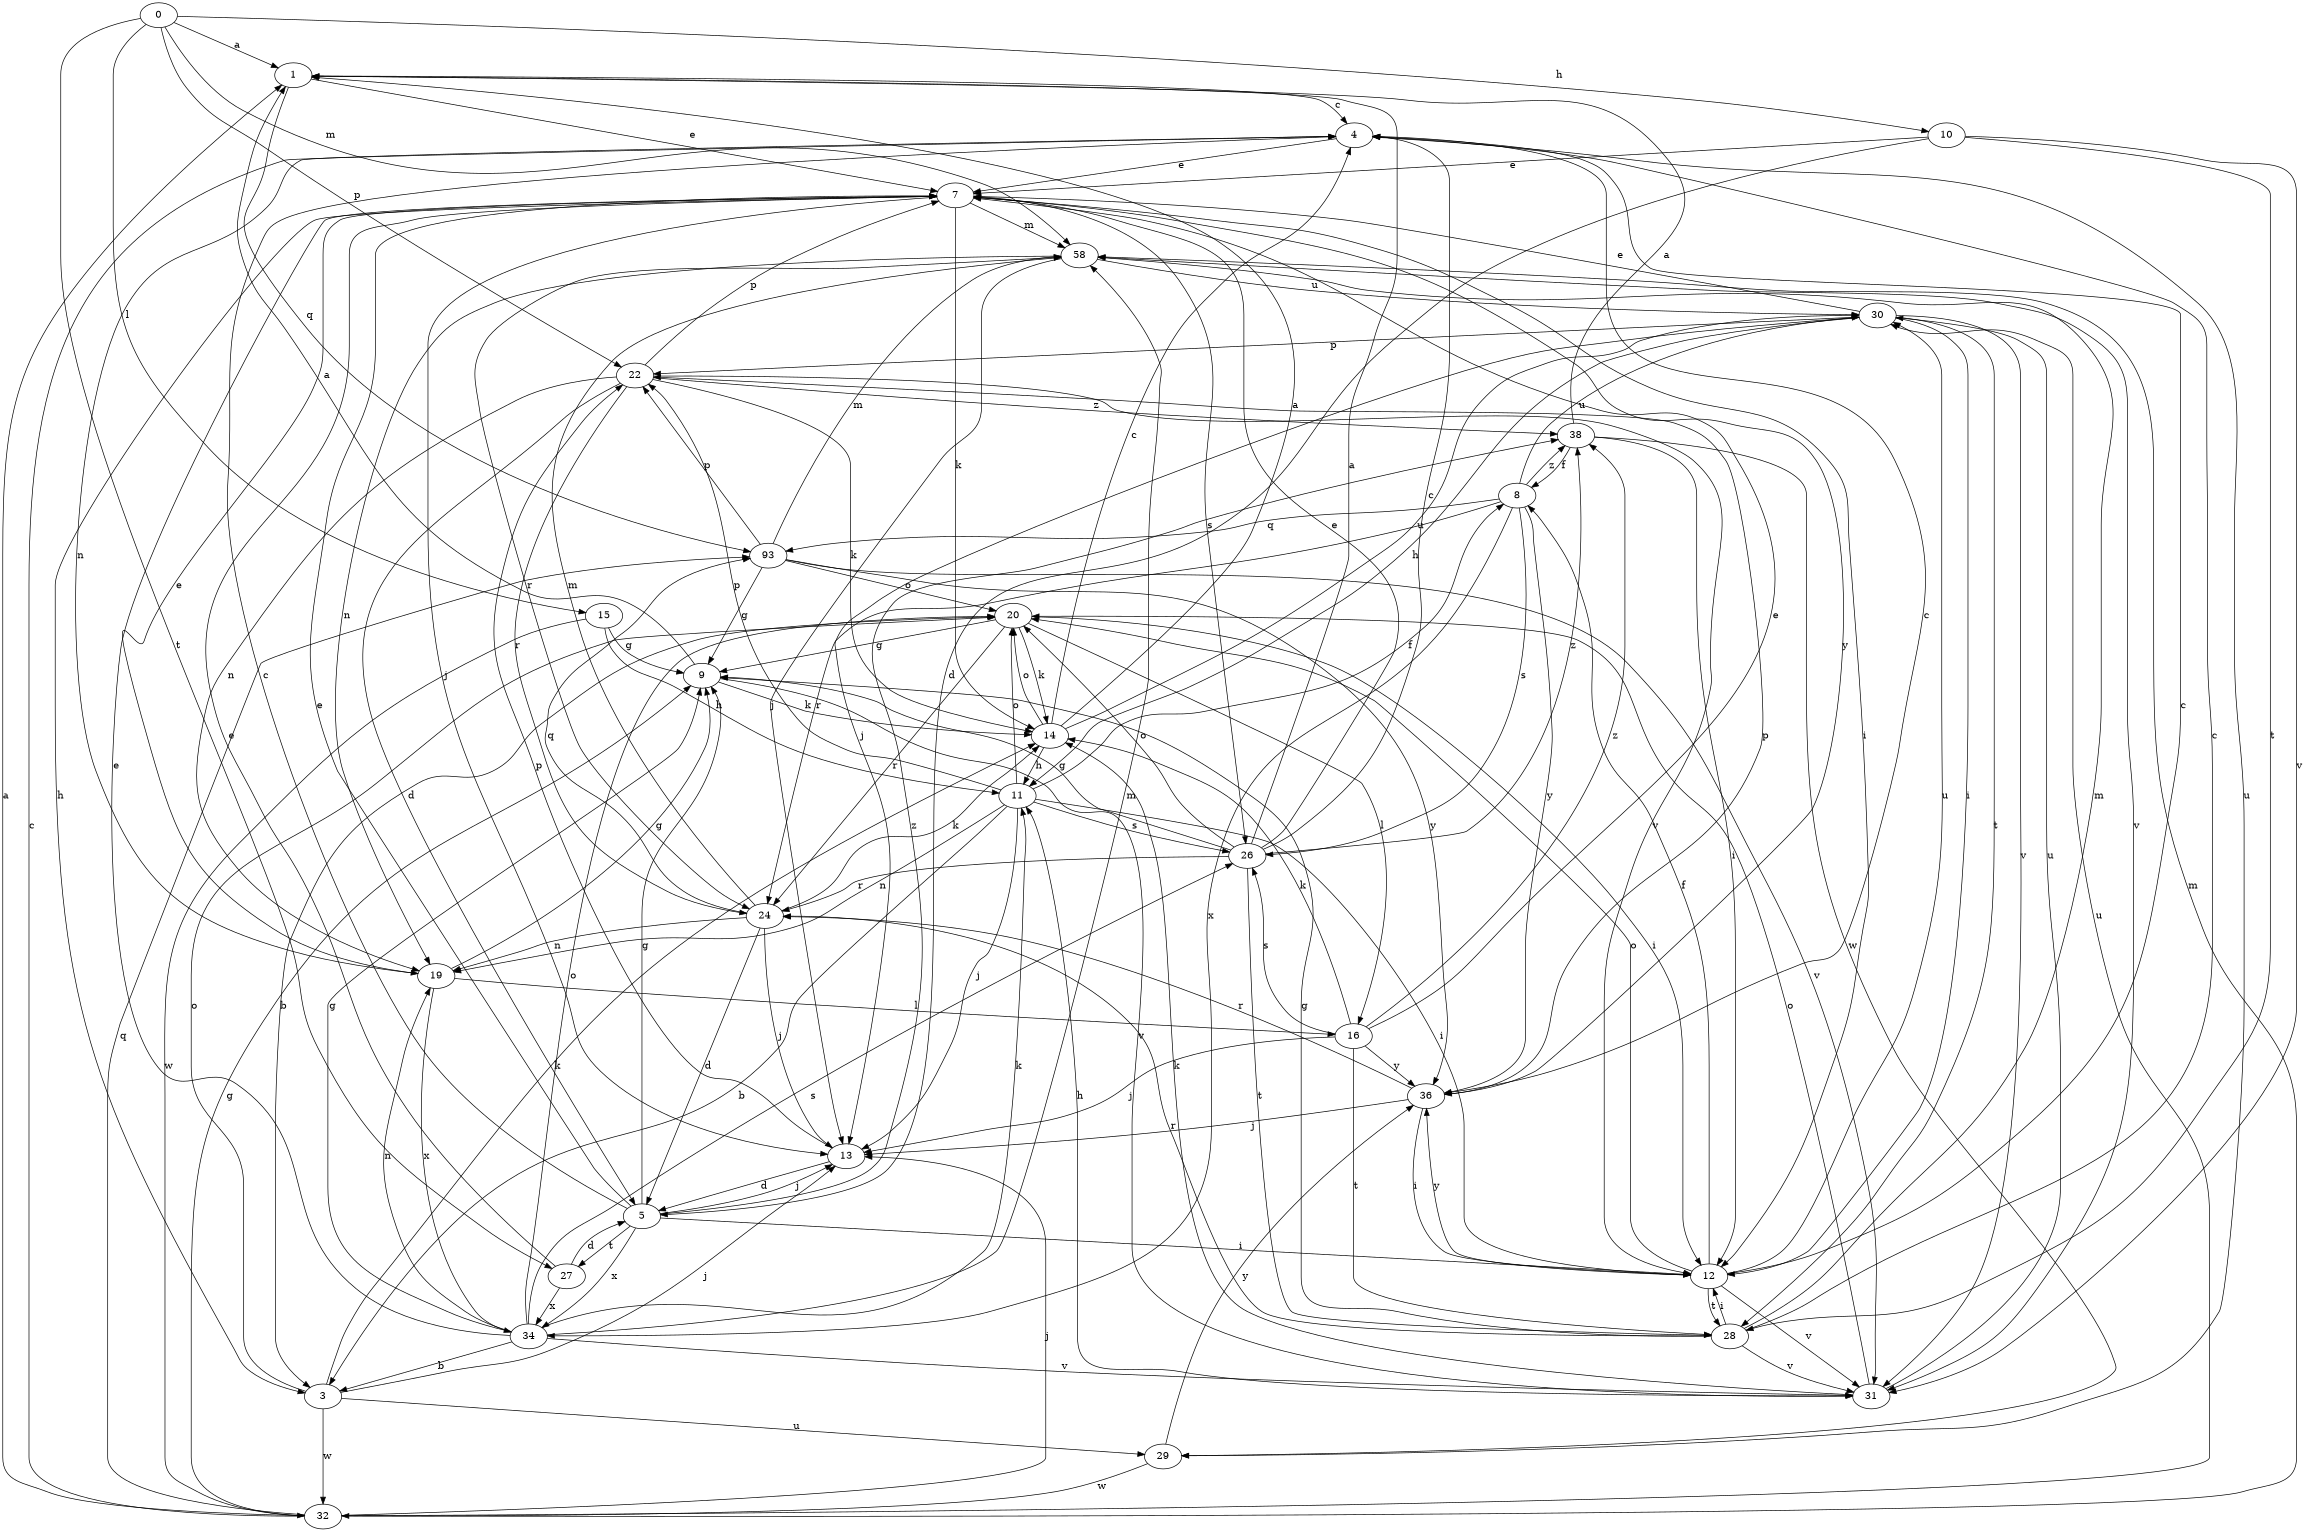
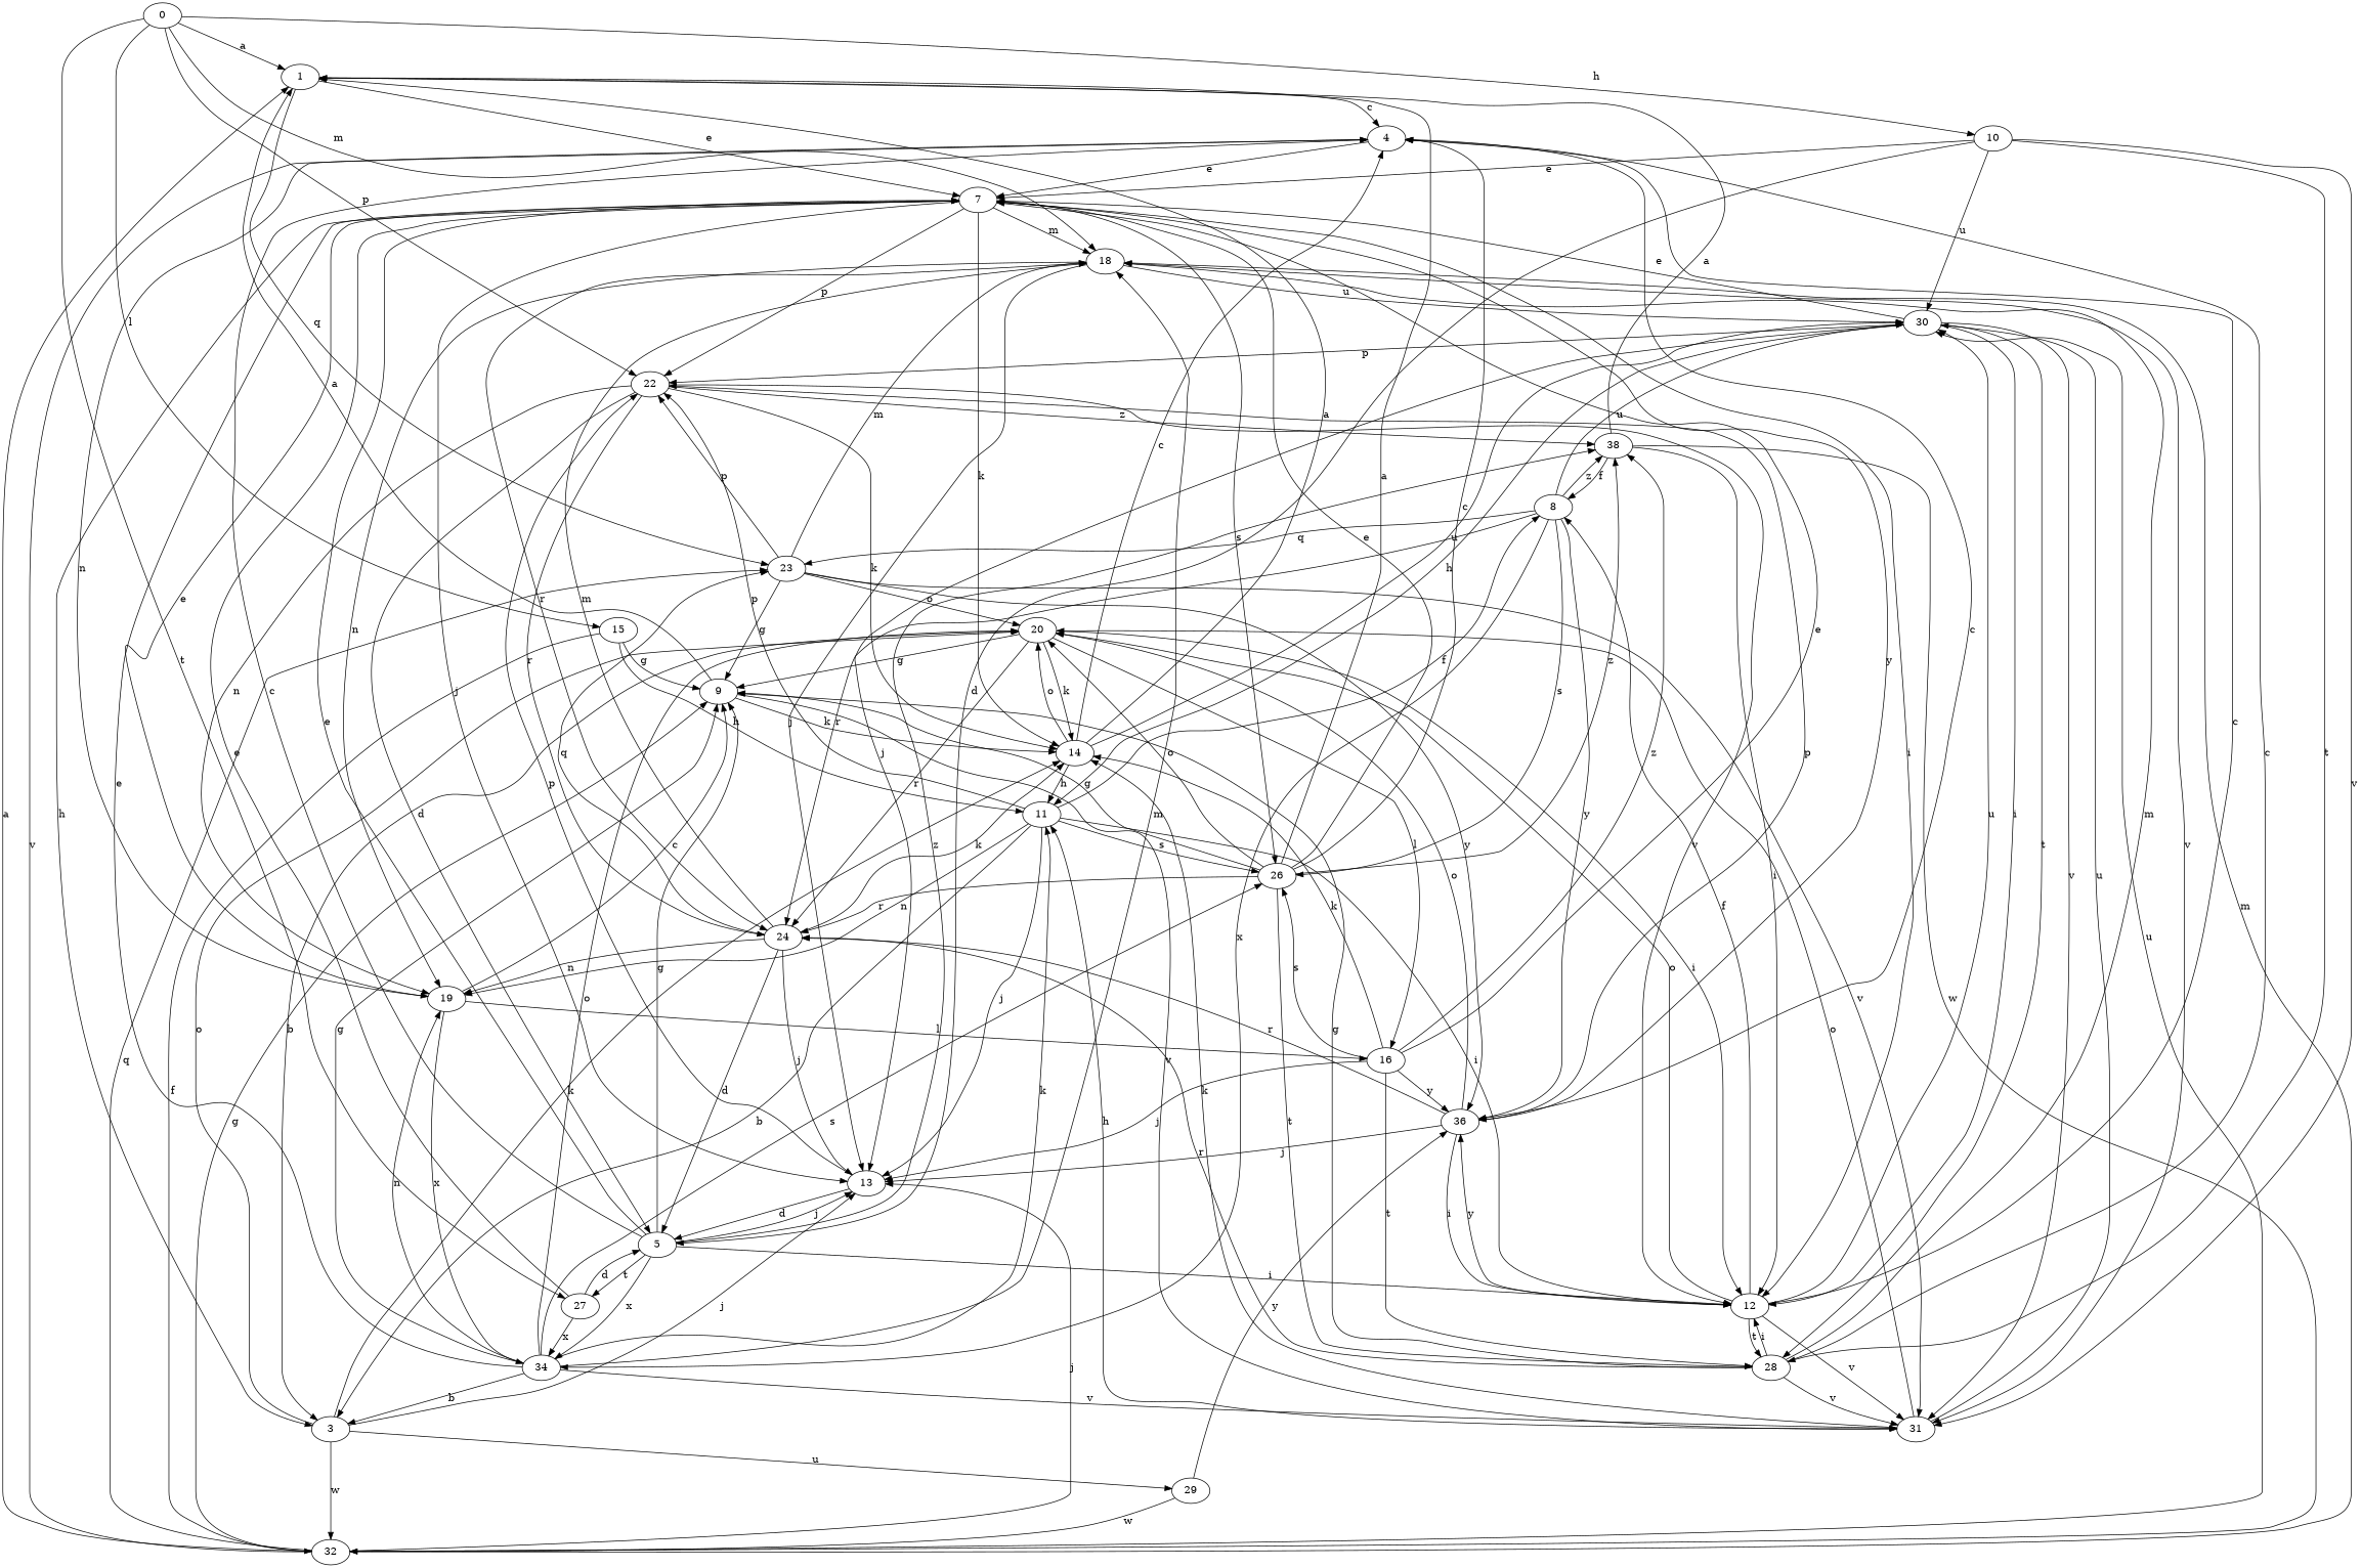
  strict digraph {
    0
    1
    10
    15
-   18 [label=58]
+   18
    22
    27
    4
    7
-   23 [label=93]
+   23
    5
    30
    31
    28
    32
    9
    11
    13
    19
    24
    14
    12
    38
    34
    36
    20
    29
    3
    26
    16
    8
    0 -> 1 [label=a]
    0 -> 10 [label=h]
    0 -> 15 [label=l]
    0 -> 18 [label=m]
    0 -> 22 [label=p]
    0 -> 27 [label=t]
    1 -> 4 [label=c]
    1 -> 7 [label=e]
    1 -> 23 [label=q]
    10 -> 7 [label=e]
    10 -> 5 [label=d]
+   10 -> 30 [label=u]
    10 -> 31 [label=v]
    10 -> 28 [label=t]
-   15 -> 32 [label=w]
+   15 -> 32 [label=f]
    15 -> 9 [label=g]
    15 -> 11 [label=h]
    18 -> 30 [label=u]
    18 -> 31 [label=v]
    18 -> 13 [label=j]
    18 -> 19 [label=n]
    18 -> 24 [label=r]
    22 -> 5 [label=d]
    22 -> 19 [label=n]
    22 -> 24 [label=r]
    22 -> 14 [label=k]
    22 -> 12 [label=v]
    22 -> 38 [label=z]
    27 -> 7 [label=e]
    27 -> 5 [label=d]
    27 -> 34 [label=x]
    4 -> 7 [label=e]
    4 -> 19 [label=n]
-   4 -> 29 [label=u]
    7 -> 18 [label=m]
-   22 -> 7 [label=p]
+   7 -> 22 [label=p]
    7 -> 13 [label=j]
    7 -> 14 [label=k]
    7 -> 12 [label=i]
    7 -> 36 [label=y]
    7 -> 3 [label=h]
    7 -> 26 [label=s]
    23 -> 18 [label=m]
    23 -> 22 [label=p]
    23 -> 31 [label=v]
    23 -> 9 [label=g]
    23 -> 36 [label=y]
    23 -> 20 [label=o]
    5 -> 27 [label=t]
    5 -> 4 [label=c]
    5 -> 7 [label=e]
    5 -> 9 [label=g]
    5 -> 13 [label=j]
    5 -> 12 [label=i]
    5 -> 38 [label=z]
    5 -> 34 [label=x]
    30 -> 22 [label=p]
    30 -> 7 [label=e]
    30 -> 31 [label=v]
    30 -> 28 [label=t]
    30 -> 11 [label=h]
    30 -> 13 [label=j]
    30 -> 12 [label=i]
    31 -> 30 [label=u]
    31 -> 11 [label=h]
    31 -> 14 [label=k]
    31 -> 20 [label=o]
    28 -> 18 [label=m]
    28 -> 4 [label=c]
    28 -> 31 [label=v]
    28 -> 9 [label=g]
    28 -> 24 [label=r]
    28 -> 12 [label=i]
    32 -> 1 [label=a]
    32 -> 18 [label=m]
-   32 -> 4 [label=c]
+   32 -> 4 [label=v]
    32 -> 23 [label=q]
    32 -> 30 [label=u]
    32 -> 9 [label=g]
    32 -> 13 [label=j]
    9 -> 1 [label=a]
    9 -> 31 [label=v]
    9 -> 14 [label=k]
    11 -> 22 [label=p]
    11 -> 13 [label=j]
    11 -> 19 [label=n]
    11 -> 12 [label=i]
    11 -> 3 [label=b]
    11 -> 26 [label=s]
    11 -> 8 [label=f]
    13 -> 22 [label=p]
    13 -> 5 [label=d]
    19 -> 7 [label=e]
-   19 -> 9 [label=g]
+   19 -> 9 [label=c]
    19 -> 34 [label=x]
    19 -> 16 [label=l]
    24 -> 18 [label=m]
    24 -> 23 [label=q]
    24 -> 5 [label=d]
    24 -> 13 [label=j]
    24 -> 19 [label=n]
    24 -> 14 [label=k]
    14 -> 1 [label=a]
    14 -> 4 [label=c]
    14 -> 30 [label=u]
    14 -> 11 [label=h]
    14 -> 20 [label=o]
    12 -> 4 [label=c]
    12 -> 30 [label=u]
    12 -> 31 [label=v]
    12 -> 28 [label=t]
    12 -> 36 [label=y]
    12 -> 20 [label=o]
    12 -> 8 [label=f]
    38 -> 1 [label=a]
-   38 -> 29 [label=w]
+   38 -> 32 [label=w]
    38 -> 12 [label=i]
    38 -> 8 [label=f]
    34 -> 18 [label=m]
    34 -> 7 [label=e]
    34 -> 31 [label=v]
    34 -> 9 [label=g]
    34 -> 11 [label=k]
    34 -> 19 [label=n]
    34 -> 20 [label=o]
    34 -> 3 [label=b]
    34 -> 26 [label=s]
    36 -> 22 [label=p]
    36 -> 4 [label=c]
    36 -> 13 [label=j]
    36 -> 24 [label=r]
    36 -> 12 [label=i]
-   11 -> 20 [label=o]
+   36 -> 20 [label=o]
    20 -> 9 [label=g]
    20 -> 24 [label=r]
    20 -> 14 [label=k]
    20 -> 12 [label=i]
    20 -> 3 [label=b]
    20 -> 16 [label=l]
    29 -> 32 [label=w]
    29 -> 36 [label=y]
    3 -> 32 [label=w]
    3 -> 13 [label=j]
    3 -> 14 [label=k]
    3 -> 20 [label=o]
    3 -> 29 [label=u]
    26 -> 1 [label=a]
    26 -> 4 [label=c]
    26 -> 7 [label=e]
    26 -> 28 [label=t]
    26 -> 9 [label=g]
    26 -> 24 [label=r]
    26 -> 38 [label=z]
    26 -> 20 [label=o]
    16 -> 7 [label=e]
    16 -> 28 [label=t]
    16 -> 13 [label=j]
    16 -> 14 [label=k]
    16 -> 38 [label=z]
    16 -> 36 [label=y]
    16 -> 26 [label=s]
    8 -> 23 [label=q]
    8 -> 30 [label=u]
    8 -> 24 [label=r]
    8 -> 38 [label=z]
    8 -> 34 [label=x]
    8 -> 36 [label=y]
    8 -> 26 [label=s]
  }
